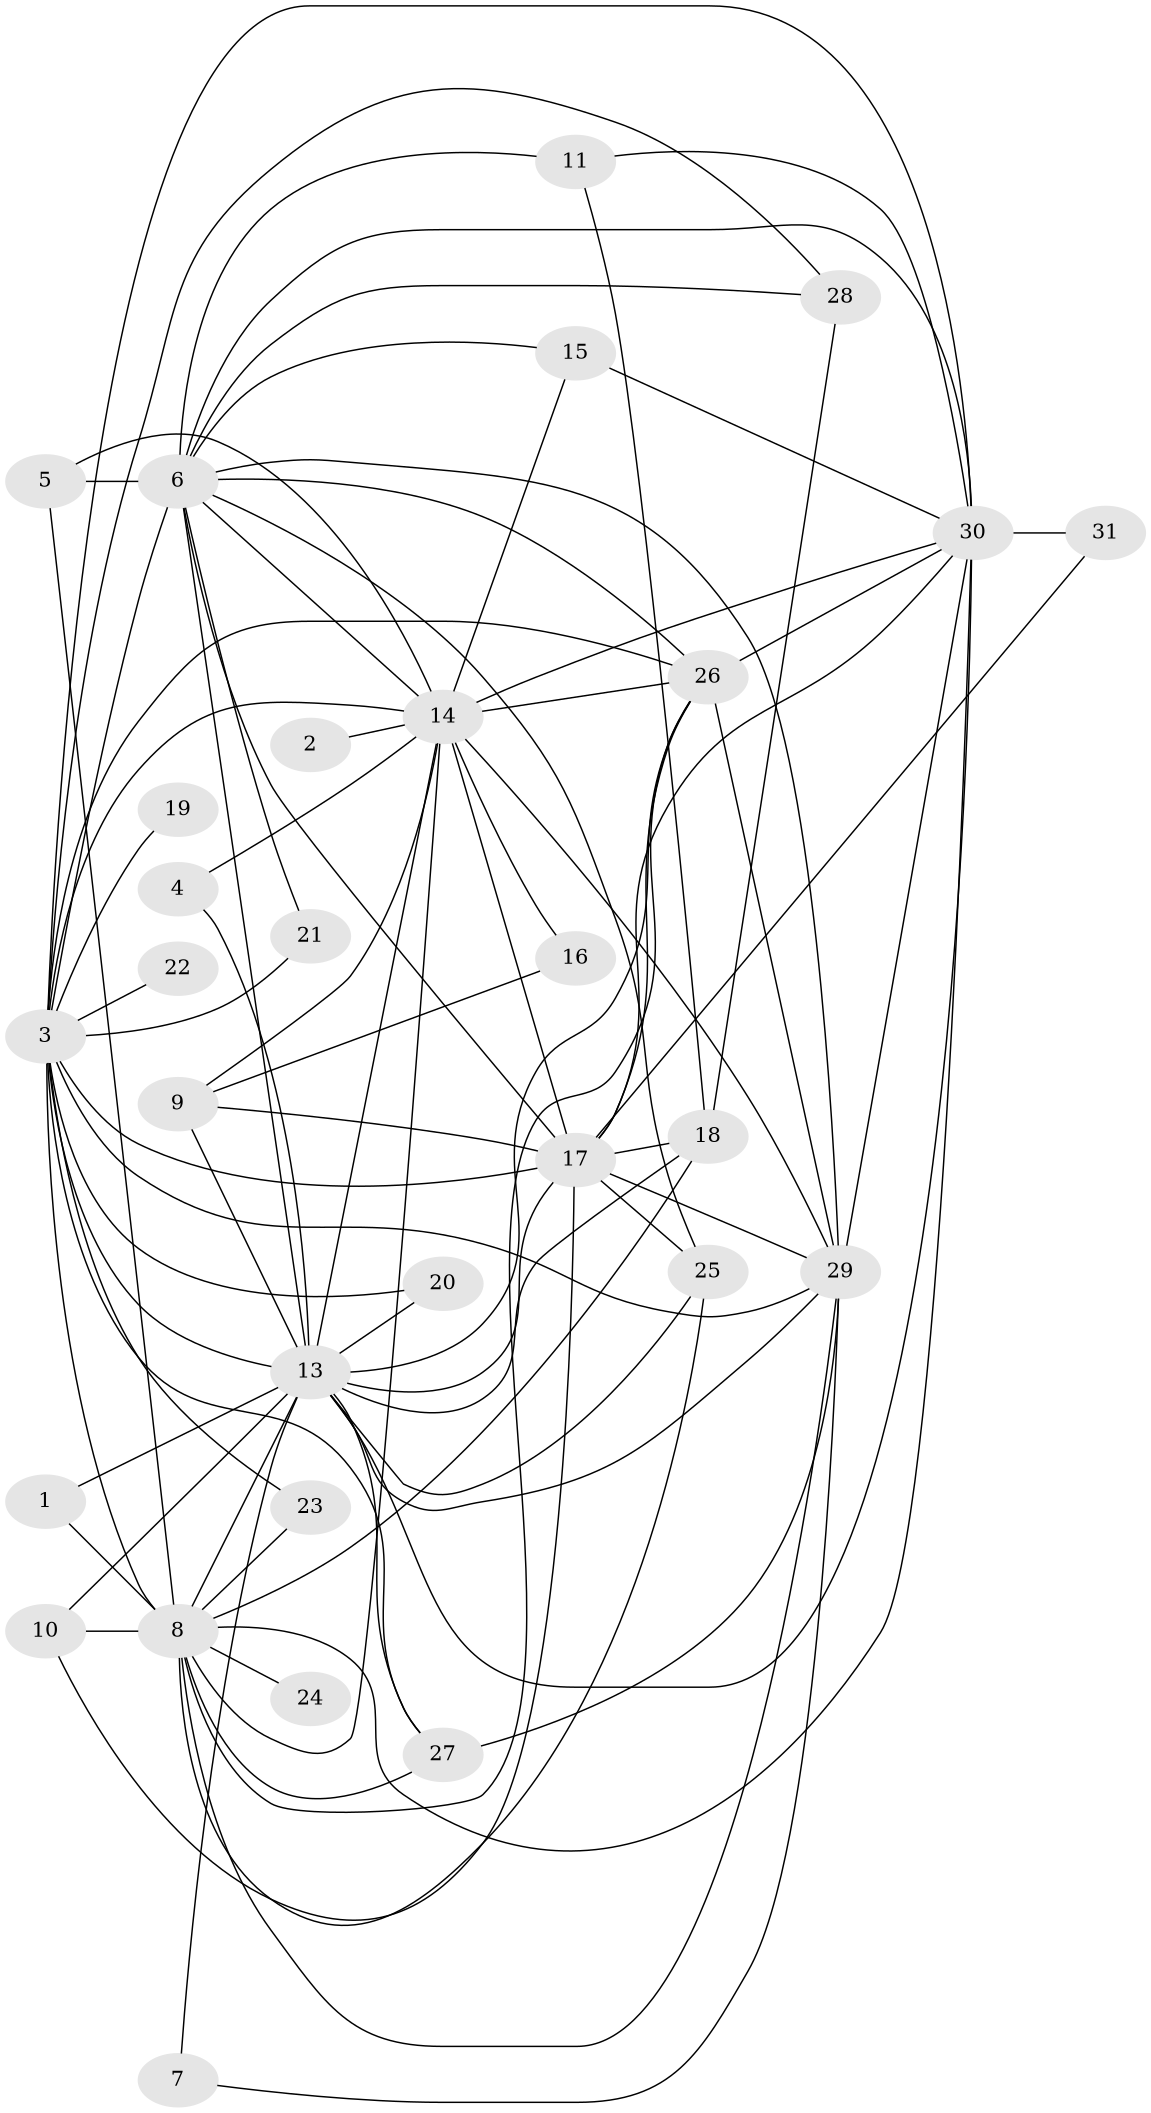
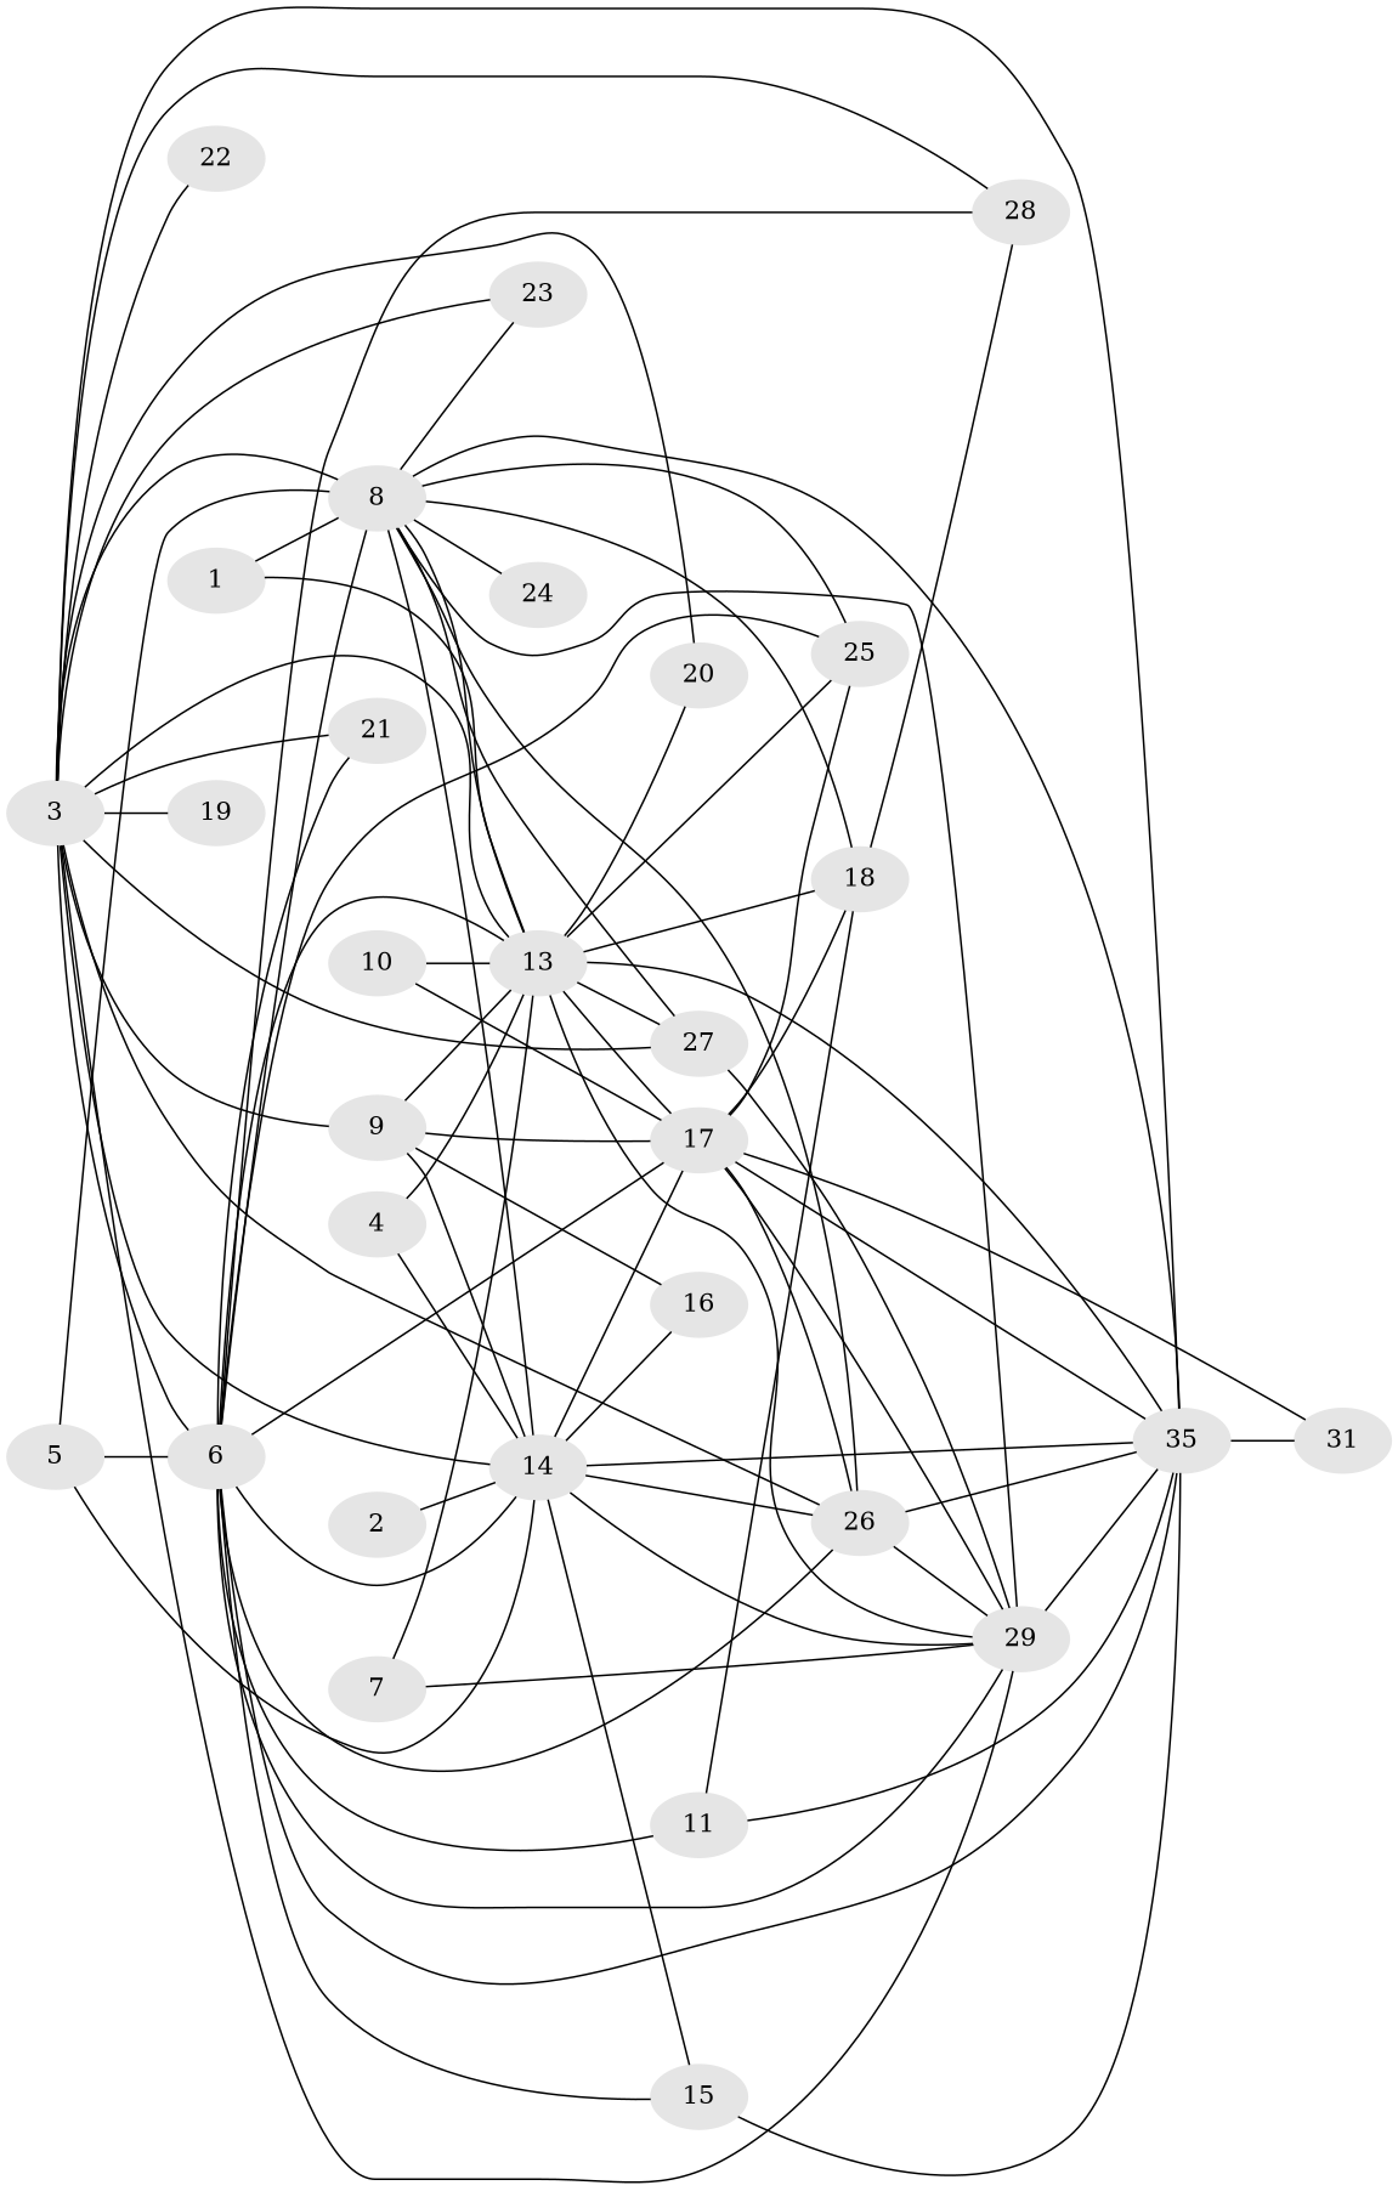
  graph {
    rankdir=LR
    node [color=gray90 style=filled]
    edge [weight=1.0]
    1
    8
    13
    14
    23
    26
    27
    29
-   30
+   30 [label=35]
    25
    18
    24
    17
    20
    2
    15
    16
    3
    6
    19
    21
    22
    28
    11
    31
    4
    5
    7
    9
    10
    1 -- 8
    1 -- 13
    8 -- 13
    8 -- 14
    8 -- 23
    8 -- 26
    8 -- 27
    8 -- 29
    8 -- 30
    8 -- 25
    8 -- 18
    8 -- 24
-   13 -- 14 [weight=2.0]
-   13 -- 26 [weight=2.0]
    13 -- 27
    13 -- 29
    13 -- 30
    13 -- 25
    13 -- 18
    13 -- 17 [weight=2.0]
    13 -- 20
    14 -- 26 [weight=2.0]
    14 -- 29
    14 -- 30 [weight=2.0]
    14 -- 17
    14 -- 15
    14 -- 16
    26 -- 29
    26 -- 30
    27 -- 29
    29 -- 30
    30 -- 31 [weight=2.0]
    18 -- 28
    17 -- 26
    17 -- 29 [weight=2.0]
    17 -- 30
    17 -- 25
    17 -- 18
    17 -- 31
    2 -- 14
    15 -- 30
    3 -- 8 [weight=4.0]
    3 -- 13 [weight=2.0]
    3 -- 14 [weight=2.0]
    3 -- 23
    3 -- 26 [weight=3.0]
    3 -- 27
    3 -- 29 [weight=3.0]
    3 -- 30 [weight=2.0]
-   3 -- 17 [weight=2.0]
+   3 -- 9 [weight=2.0]
    3 -- 20
    3 -- 6 [weight=3.0]
    3 -- 19 [weight=2.0]
    3 -- 21 [weight=2.0]
    3 -- 22 [weight=2.0]
    3 -- 28
-   10 -- 8 [weight=2.0]
+   6 -- 8 [weight=2.0]
    6 -- 13
    6 -- 14
    6 -- 26
    6 -- 29 [weight=2.0]
    6 -- 30 [weight=2.0]
    6 -- 25
    6 -- 17
    6 -- 15
    6 -- 21
    6 -- 28
    6 -- 11
    11 -- 30
    11 -- 18
    4 -- 13
    4 -- 14
    5 -- 8
    5 -- 14
    5 -- 6
    7 -- 13
    7 -- 29
    9 -- 13
    9 -- 14
    9 -- 17
    9 -- 16
    10 -- 13 [weight=2.0]
    10 -- 17
  }
